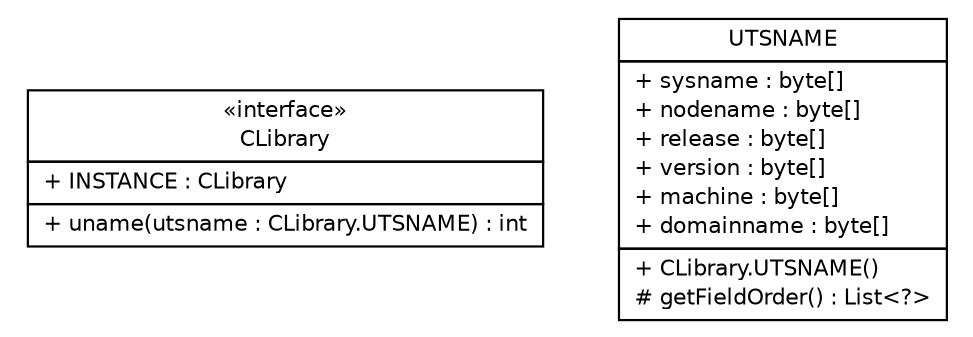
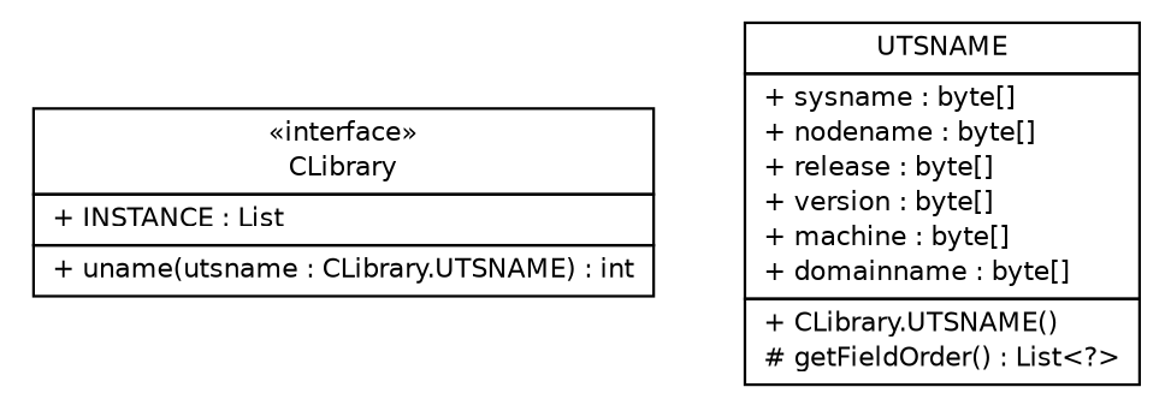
  digraph {
    nodesep=0.25
    ranksep=0.5
    node [fontcolor=black fontname=Helvetica fontsize=10.0 shape=plaintext]
-   n1 [label=<<table title="de.hsbremen.tc.tnc.natives.CLibrary" border="0" cellborder="1" cellspacing="0" cellpadding="2" port="p" href="./CLibrary.html"> 		<tr><td><table border="0" cellspacing="0" cellpadding="1"> <tr><td align="center" balign="center"> &#171;interface&#187; </td></tr> <tr><td align="center" balign="center"> CLibrary </td></tr> 		</table></td></tr> 		<tr><td><table border="0" cellspacing="0" cellpadding="1"> <tr><td align="left" balign="left"> + INSTANCE : CLibrary </td></tr> 		</table></td></tr> 		<tr><td><table border="0" cellspacing="0" cellpadding="1"> <tr><td align="left" balign="left"> + uname(utsname : CLibrary.UTSNAME) : int </td></tr> 		</table></td></tr> 		</table>>]
+   n1 [label=<<table title="de.hsbremen.tc.tnc.natives.CLibrary" border="0" cellborder="1" cellspacing="0" cellpadding="2" port="p" href="./CLibrary.html"> 		<tr><td><table border="0" cellspacing="0" cellpadding="1"> <tr><td align="center" balign="center"> &#171;interface&#187; </td></tr> <tr><td align="center" balign="center"> CLibrary </td></tr> 		</table></td></tr> 		<tr><td><table border="0" cellspacing="0" cellpadding="1"> <tr><td align="left" balign="left"> + INSTANCE : List </td></tr> 		</table></td></tr> 		<tr><td><table border="0" cellspacing="0" cellpadding="1"> <tr><td align="left" balign="left"> + uname(utsname : CLibrary.UTSNAME) : int </td></tr> 		</table></td></tr> 		</table>>]
    n2 [label=<<table title="de.hsbremen.tc.tnc.natives.CLibrary.UTSNAME" border="0" cellborder="1" cellspacing="0" cellpadding="2" port="p" href="./CLibrary.UTSNAME.html"> 		<tr><td><table border="0" cellspacing="0" cellpadding="1"> <tr><td align="center" balign="center"> UTSNAME </td></tr> 		</table></td></tr> 		<tr><td><table border="0" cellspacing="0" cellpadding="1"> <tr><td align="left" balign="left"> + sysname : byte[] </td></tr> <tr><td align="left" balign="left"> + nodename : byte[] </td></tr> <tr><td align="left" balign="left"> + release : byte[] </td></tr> <tr><td align="left" balign="left"> + version : byte[] </td></tr> <tr><td align="left" balign="left"> + machine : byte[] </td></tr> <tr><td align="left" balign="left"> + domainname : byte[] </td></tr> 		</table></td></tr> 		<tr><td><table border="0" cellspacing="0" cellpadding="1"> <tr><td align="left" balign="left"> + CLibrary.UTSNAME() </td></tr> <tr><td align="left" balign="left"> # getFieldOrder() : List&lt;?&gt; </td></tr> 		</table></td></tr> 		</table>>]
  }
